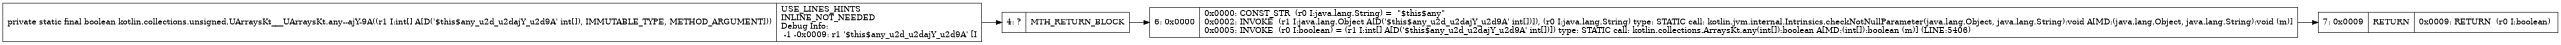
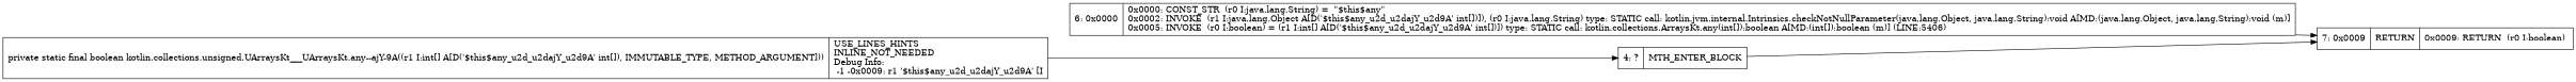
  digraph {
    rankdir=LR
    node [shape=record]
-   n1 [label="{4\:\ ?|MTH_RETURN_BLOCK\l}"]
+   n1 [label="{4\:\ ?|MTH_ENTER_BLOCK\l}"]
    n2 [label="{6\:\ 0x0000|0x0000: CONST_STR  (r0 I:java.lang.String) =  \"$this$any\" \l0x0002: INVOKE  (r1 I:java.lang.Object A[D('$this$any_u2d_u2dajY_u2d9A' int[])]), (r0 I:java.lang.String) type: STATIC call: kotlin.jvm.internal.Intrinsics.checkNotNullParameter(java.lang.Object, java.lang.String):void A[MD:(java.lang.Object, java.lang.String):void (m)]\l0x0005: INVOKE  (r0 I:boolean) = (r1 I:int[] A[D('$this$any_u2d_u2dajY_u2d9A' int[])]) type: STATIC call: kotlin.collections.ArraysKt.any(int[]):boolean A[MD:(int[]):boolean (m)] (LINE:5406)\l}"]
    n3 [label="{7\:\ 0x0009|RETURN\l|0x0009: RETURN  (r0 I:boolean) \l}"]
    n4 [label="{private static final boolean kotlin.collections.unsigned.UArraysKt___UArraysKt.any\-\-ajY\-9A((r1 I:int[] A[D('$this$any_u2d_u2dajY_u2d9A' int[]), IMMUTABLE_TYPE, METHOD_ARGUMENT]))  | USE_LINES_HINTS\lINLINE_NOT_NEEDED\lDebug Info:\l  \-1 \-0x0009: r1 '$this$any_u2d_u2dajY_u2d9A' [I\l}"]
-   n1 -> n2
+   n1 -> n3
    n2 -> n3
    n4 -> n1
  }
